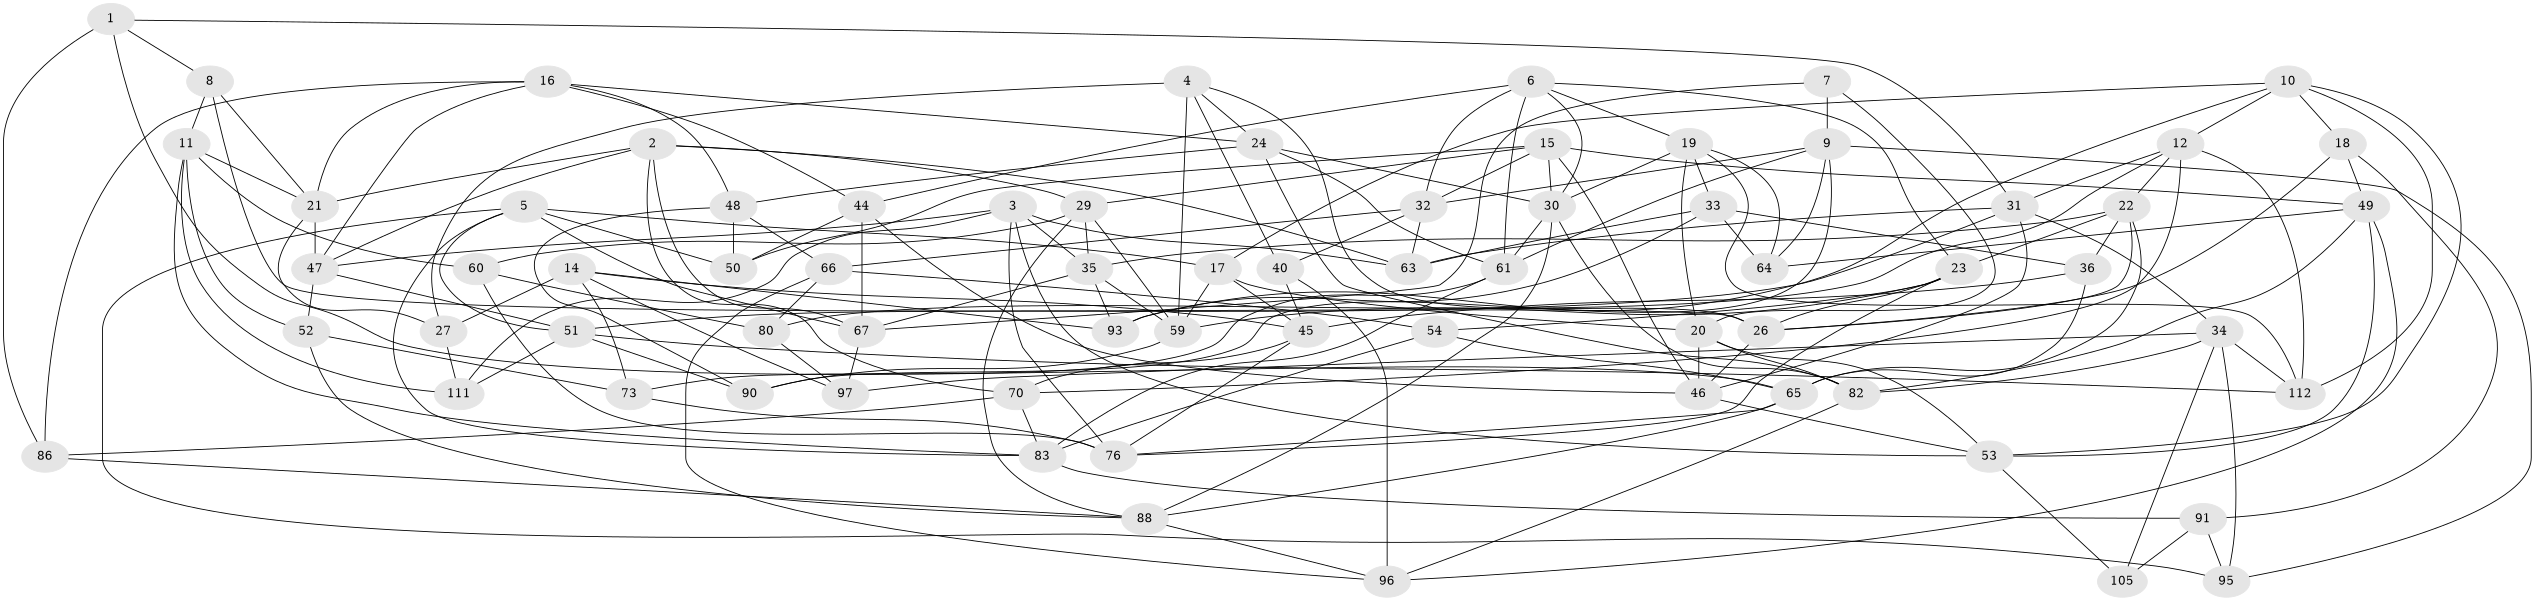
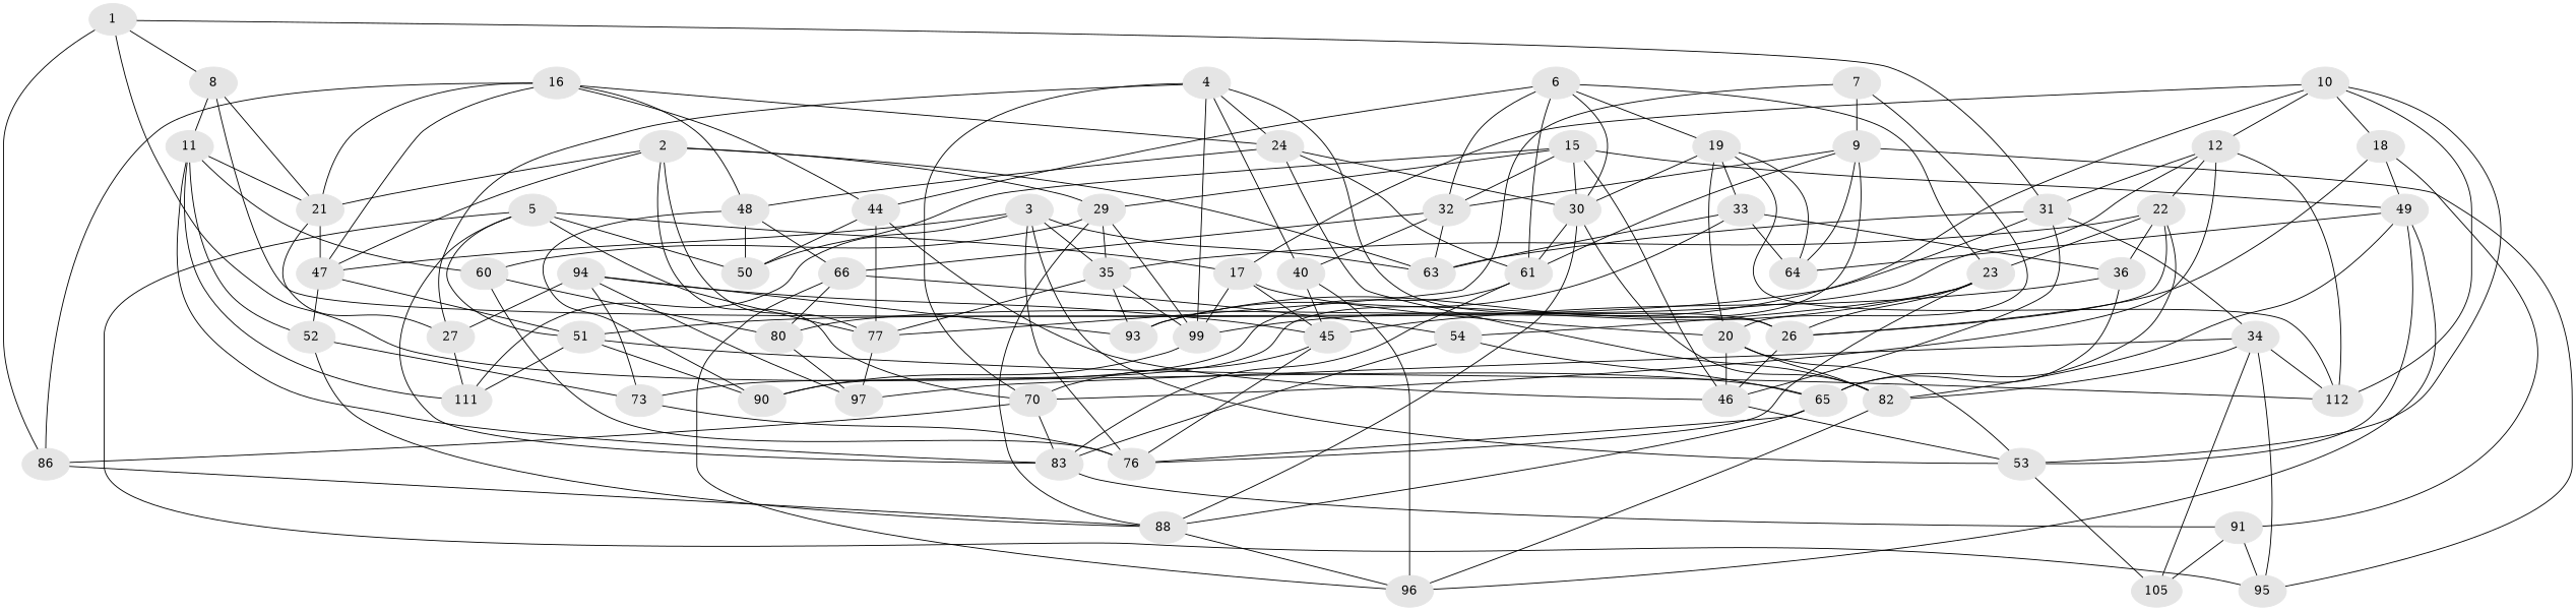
  graph {
    node [color=gray90 style=filled]
    1
    8
    31 [super="+41"]
    65 [super="+94"]
    86
    21 [super="+42"]
    26 [super="+92"]
    11 [super="+100"]
    63 [super="+81"]
    51 [super="+87"]
    46 [super="+55"]
    34 [super="+58"]
    76 [super="+89"]
    88 [super="+103"]
    2 [super="+115"]
    29 [super="+38"]
    47 [super="+78"]
-   67 [super="+106"]
+   67 [super="+106" label=77]
    70 [super="+110"]
    27
    35 [super="+39"]
-   59 [super="+79"]
+   59 [super="+79" label=99]
    60
    52
    97
    83 [super="+102"]
    3 [super="+77"]
    53 [super="+57"]
    111
    93
    105
    4 [super="+85"]
    24 [super="+28"]
    40
    30 [super="+107"]
    61 [super="+68"]
    48 [super="+84"]
    82 [super="+108"]
    45 [super="+101"]
    96 [super="+109"]
    90
    5 [super="+104"]
    50
    95
    17
-   14 [super="+72"]
+   14 [super="+72" label=94]
    73
    112 [super="+116"]
    91
    6 [super="+113"]
    19 [super="+62"]
    23 [super="+98"]
    32 [super="+37"]
    44 [super="+99"]
    20 [super="+43"]
    64
    33 [super="+74"]
    54
    66
    9 [super="+13"]
    7
    10 [super="+56"]
    12 [super="+71"]
    18
    22 [super="+25"]
    80
    49 [super="+69"]
    36
    15 [super="+114"]
    16 [super="+75"]
    1 -- 8
    1 -- 31
    1 -- 65
    1 -- 86
    8 -- 21
    8 -- 26
    8 -- 11
    31 -- 63
    31 -- 51
    31 -- 46
    31 -- 34
    65 -- 76
    65 -- 88
    86 -- 88
    21 -- 47
    21 -- 27
    26 -- 46
    11 -- 21
    11 -- 60
    11 -- 52
    11 -- 83
    11 -- 111
    51 -- 111
    51 -- 90
    51 -- 112
    46 -- 53
    34 -- 97
    34 -- 105
    34 -- 82
    34 -- 95
    34 -- 112
    88 -- 96
    2 -- 21
    2 -- 63
    2 -- 29
    2 -- 47
    2 -- 67
    2 -- 70
    29 -- 88
    29 -- 35
    29 -- 59
    29 -- 60
    47 -- 51
    47 -- 52
    67 -- 97
    70 -- 86
    70 -- 83
    27 -- 111
    35 -- 67
    35 -- 59
    35 -- 93
    59 -- 90
    60 -- 76
    60 -- 80
    52 -- 88
    52 -- 73
    83 -- 91
    3 -- 63
    3 -- 76
    3 -- 47
    3 -- 35
    3 -- 53
    3 -- 111
    53 -- 105
    4 -- 26
+   4 -- 70
    4 -- 27
    4 -- 59
    4 -- 24
    4 -- 40
    24 -- 30
    24 -- 61
    24 -- 48
    24 -- 82
    40 -- 45
    40 -- 96
    30 -- 88
    30 -- 61
    30 -- 82
    61 -- 83
    61 -- 73
    48 -- 90
    48 -- 50
    48 -- 66
    82 -- 96
    45 -- 76
    45 -- 70
    5 -- 51
    5 -- 67
    5 -- 83
    5 -- 50
    5 -- 95
    5 -- 17
    17 -- 59
    17 -- 45
    17 -- 20
    14 -- 27
    14 -- 97
    14 -- 93
    14 -- 45
    14 -- 73
    73 -- 76
    91 -- 105
    91 -- 95
    6 -- 30
    6 -- 61
    6 -- 19
    6 -- 23
    6 -- 32
    6 -- 44
    19 -- 30
    19 -- 112
    19 -- 20
    19 -- 64
    19 -- 33
    23 -- 26
    23 -- 76
    23 -- 59
    23 -- 54
    32 -- 63
    32 -- 40
    32 -- 66
    44 -- 46
    44 -- 67
    44 -- 50
    20 -- 46
    20 -- 53
    20 -- 82
    33 -- 63 [weight=2]
    33 -- 93
    33 -- 64
    33 -- 36
    54 -- 65
    54 -- 83
    66 -- 96
    66 -- 54
    66 -- 80
    9 -- 61
    9 -- 90
    9 -- 95
    9 -- 32
    9 -- 64
    7 -- 67
    7 -- 20
    7 -- 9
    10 -- 53
    10 -- 93
    10 -- 17
    10 -- 112
    10 -- 12
    10 -- 18
    12 -- 31
    12 -- 70
    12 -- 112
    12 -- 22
    12 -- 80
    18 -- 26
    18 -- 91
    18 -- 49
    22 -- 65
    22 -- 26
    22 -- 35
    22 -- 23
    22 -- 36
    80 -- 97
    49 -- 53
    49 -- 82
    49 -- 96
    49 -- 64
    36 -- 65
    36 -- 45
    15 -- 46
    15 -- 29
    15 -- 30
    15 -- 50
    15 -- 32
    15 -- 49
    16 -- 86
    16 -- 21
    16 -- 47
    16 -- 24
    16 -- 48
    16 -- 44
  }
